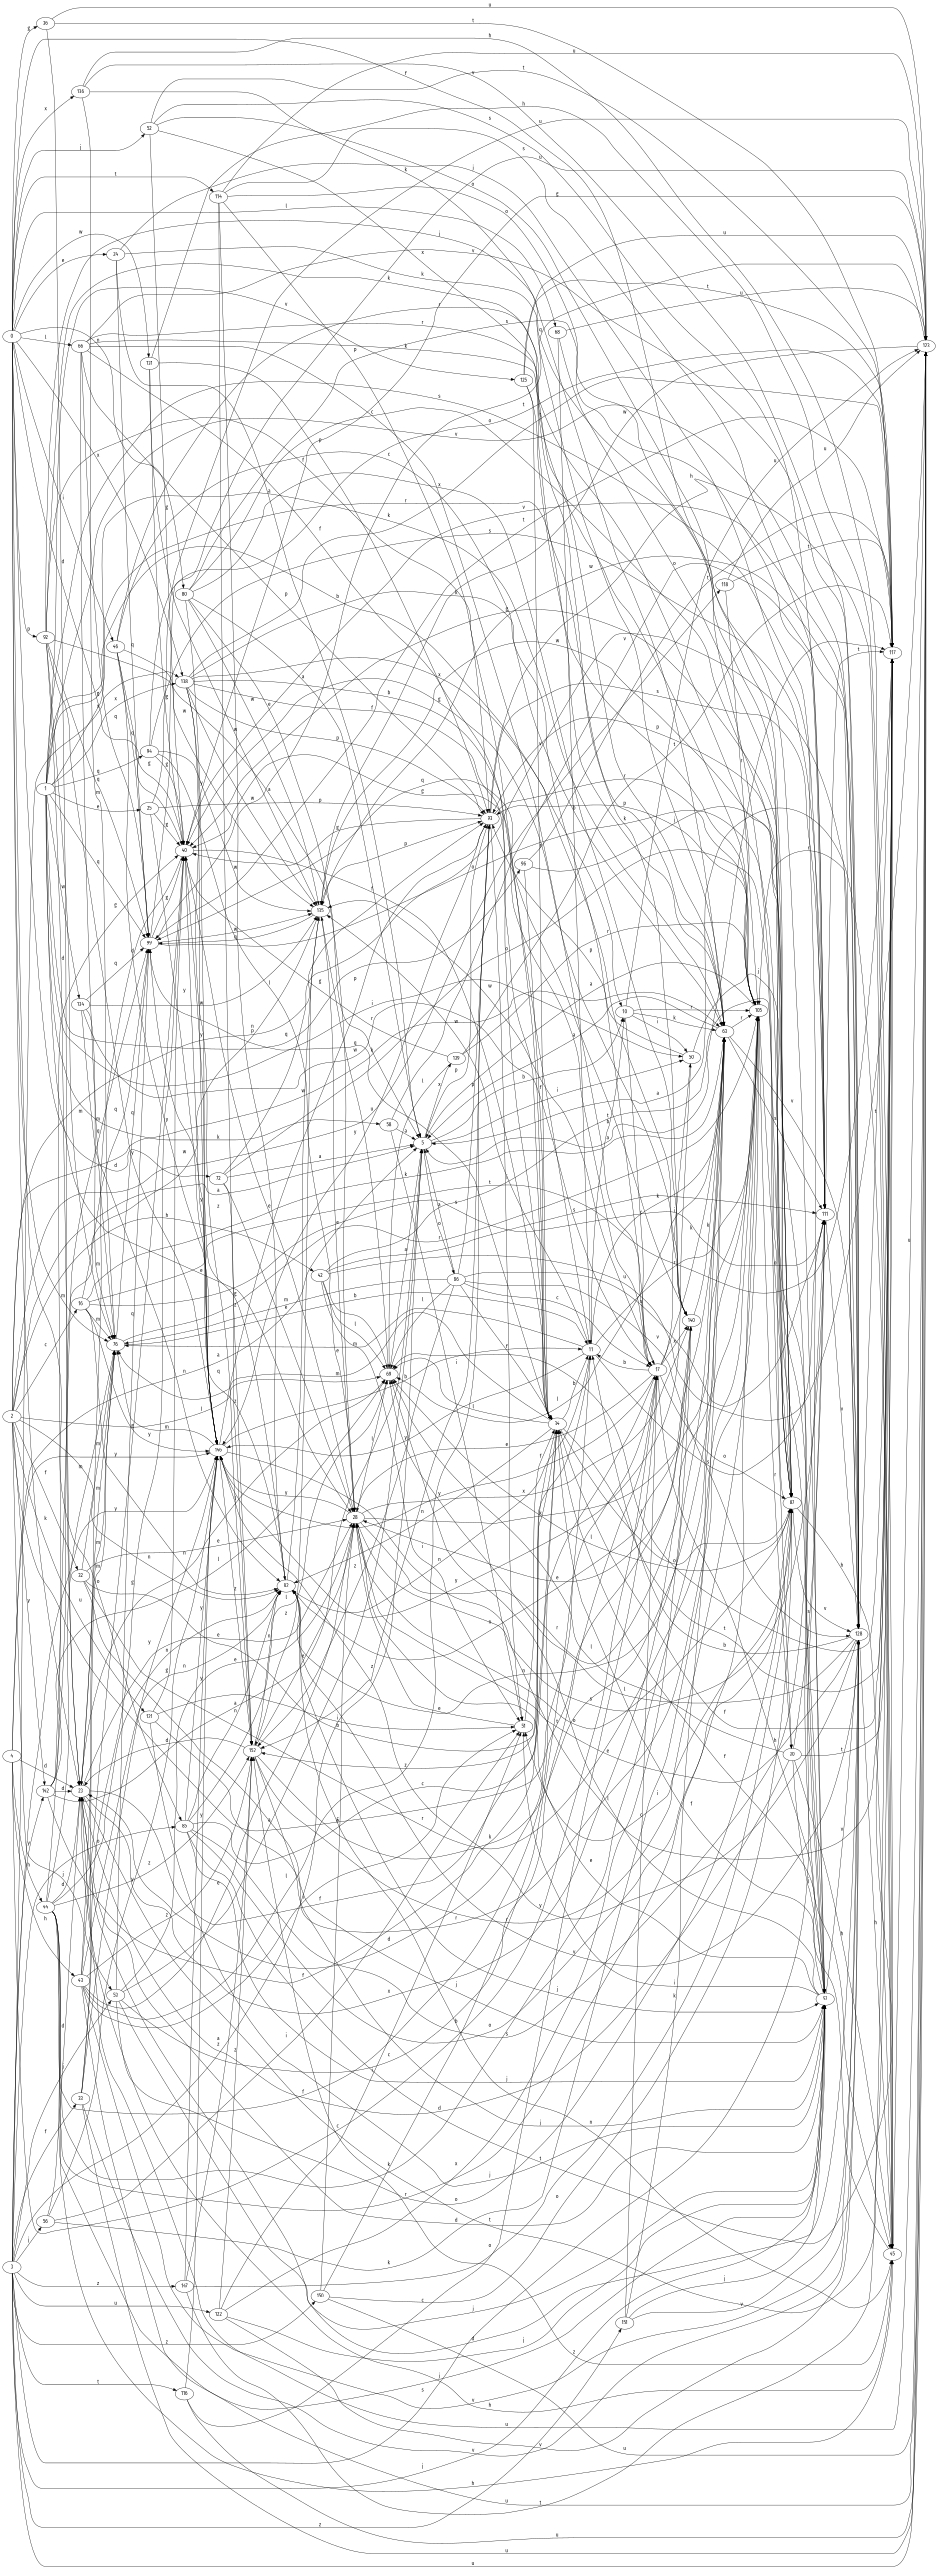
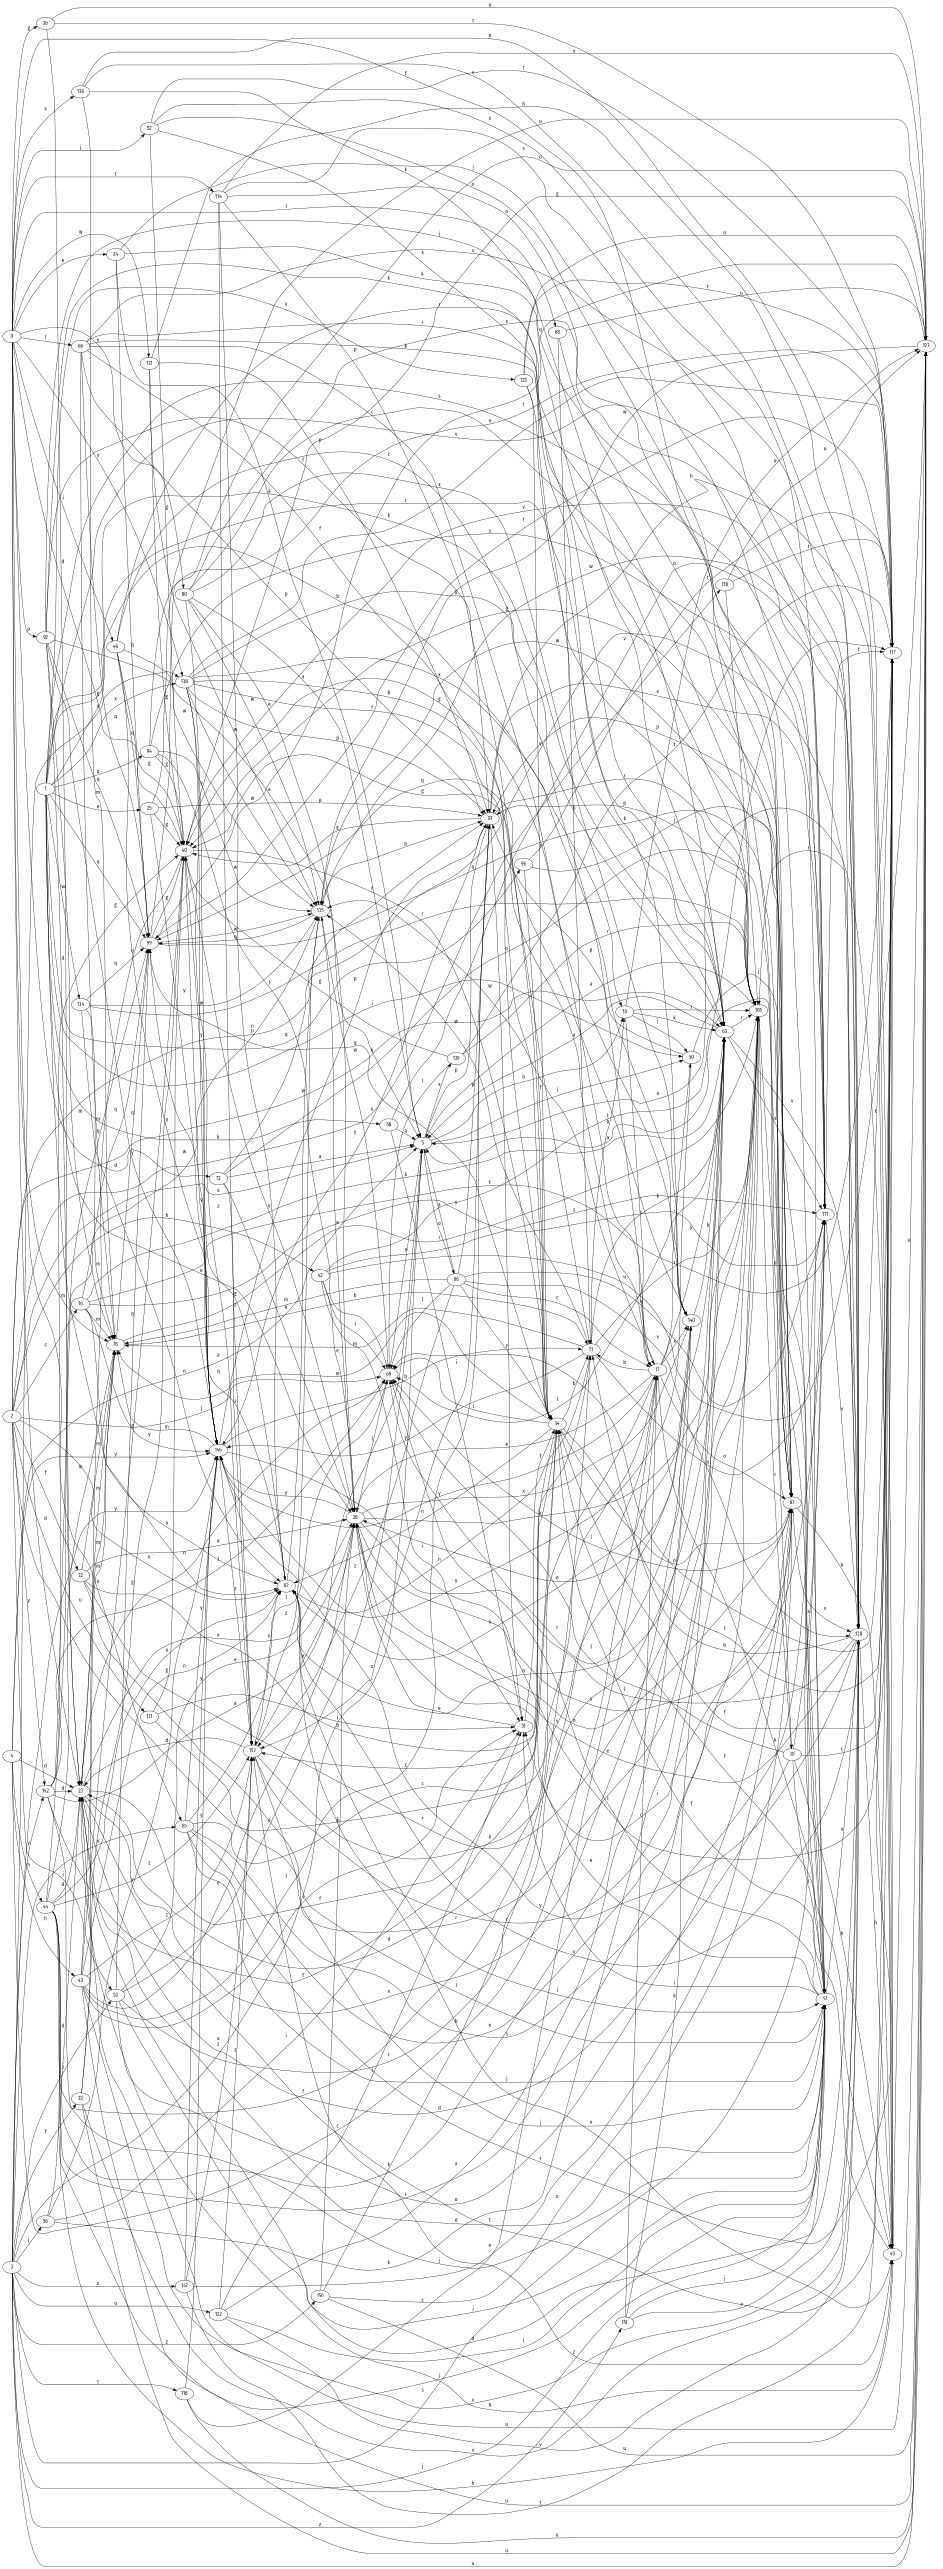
  strict digraph {
    fontname="Fira Sans"
    rankdir=LR
    node [fontname="Fira Sans"]
    edge [fontname="Fira Sans"]
    0
    23
    24
    30
    36
    40
    46
    52
    66
    68
    72
    76
    80
    85
    92
    114
    131
    136
    138
    28
    69
    123
    117
    45
    140
    34
    63
    99
    5
    57
    111
    128
    146
    105
    17
    87
    93
    11
    152
    135
    82
    1
    10
    25
    50
    58
    94
    96
    125
    134
    51
    2
    16
    32
    42
    53
    118
    121
    142
    86
    139
    3
    33
    56
    116
    122
    147
    150
    151
    4
    43
    44
-   0 -> 23 [label=k]
+   0 -> 23 [label=d]
    0 -> 24 [label=e]
    0 -> 30 [label=f]
    0 -> 36 [label=g]
    0 -> 40 [label=g]
    0 -> 46 [label=i]
    0 -> 52 [label=j]
    0 -> 66 [label=l]
    0 -> 68 [label=l]
    0 -> 72 [label=d]
    0 -> 76 [label=m]
    0 -> 80 [label=n]
    0 -> 85 [label=o]
    0 -> 92 [label=p]
    0 -> 114 [label=t]
    0 -> 131 [label=w]
    0 -> 136 [label=x]
    0 -> 138 [label=x]
    23 -> 76 [label=m]
    23 -> 28 [label=e]
    23 -> 69 [label=l]
    23 -> 123 [label=u]
    23 -> 117 [label=t]
    23 -> 45 [label=h]
    23 -> 140 [label=x]
    23 -> 34 [label=f]
    24 -> 63 [label=k]
    24 -> 99 [label=q]
    24 -> 5 [label=a]
    24 -> 57 [label=j]
    30 -> 23 [label=d]
    30 -> 69 [label=l]
    30 -> 117 [label=t]
    30 -> 45 [label=h]
    30 -> 57 [label=j]
    30 -> 111 [label=s]
    36 -> 23 [label=d]
    36 -> 123 [label=u]
    36 -> 117 [label=t]
    40 -> 23 [label=d]
    40 -> 28 [label=e]
    40 -> 34 [label=f]
    40 -> 128 [label=v]
    40 -> 146 [label=y]
    46 -> 40 [label=g]
    46 -> 99 [label=q]
    46 -> 5 [label=a]
    46 -> 146 [label=y]
    46 -> 105 [label=r]
    46 -> 17 [label=c]
    52 -> 40 [label=g]
    52 -> 117 [label=t]
    52 -> 140 [label=x]
    52 -> 111 [label=s]
    52 -> 87 [label=o]
    66 -> 76 [label=m]
    66 -> 34 [label=f]
    66 -> 63 [label=k]
    66 -> 99 [label=q]
    66 -> 128 [label=v]
    66 -> 105 [label=r]
    66 -> 17 [label=c]
    66 -> 93 [label=p]
    68 -> 123 [label=u]
    68 -> 87 [label=o]
    68 -> 11 [label=b]
    72 -> 28 [label=e]
    72 -> 5 [label=a]
    72 -> 128 [label=v]
    72 -> 87 [label=o]
    72 -> 152 [label=z]
    76 -> 99 [label=q]
    76 -> 105 [label=r]
    76 -> 11 [label=b]
    80 -> 28 [label=e]
    80 -> 140 [label=x]
    80 -> 5 [label=a]
    80 -> 111 [label=s]
    80 -> 146 [label=y]
    80 -> 87 [label=o]
    80 -> 135 [label=w]
    85 -> 69 [label=l]
    85 -> 117 [label=t]
    85 -> 57 [label=j]
    85 -> 111 [label=s]
    85 -> 146 [label=y]
    85 -> 17 [label=c]
    85 -> 87 [label=o]
    92 -> 23 [label=d]
    92 -> 76 [label=m]
    92 -> 34 [label=f]
    92 -> 63 [label=k]
    92 -> 99 [label=q]
    92 -> 57 [label=j]
    92 -> 146 [label=y]
    92 -> 135 [label=w]
    114 -> 123 [label=u]
    114 -> 111 [label=s]
    114 -> 87 [label=o]
    114 -> 93 [label=p]
    114 -> 152 [label=z]
    114 -> 82 [label=n]
    131 -> 40 [label=g]
    131 -> 45 [label=h]
    131 -> 93 [label=p]
    131 -> 135 [label=w]
    136 -> 76 [label=m]
    136 -> 45 [label=h]
    136 -> 63 [label=k]
    136 -> 128 [label=v]
    138 -> 117 [label=t]
    138 -> 140 [label=x]
    138 -> 34 [label=f]
    138 -> 63 [label=k]
    138 -> 146 [label=y]
    138 -> 93 [label=p]
    138 -> 11 [label=b]
    138 -> 152 [label=z]
    138 -> 135 [label=w]
    28 -> 69 [label=l]
    28 -> 140 [label=x]
    28 -> 63 [label=k]
    28 -> 111 [label=s]
    28 -> 146 [label=y]
    28 -> 105 [label=r]
    28 -> 87 [label=o]
    69 -> 5 [label=a]
    69 -> 135 [label=w]
    123 -> 40 [label=g]
    123 -> 99 [label=q]
    123 -> 135 [label=w]
    117 -> 69 [label=l]
    117 -> 34 [label=f]
    45 -> 123 [label=u]
    45 -> 34 [label=f]
    45 -> 5 [label=a]
    45 -> 152 [label=z]
    140 -> 23 [label=d]
    140 -> 40 [label=g]
    140 -> 63 [label=k]
    140 -> 99 [label=q]
    140 -> 82 [label=n]
    34 -> 76 [label=m]
    34 -> 69 [label=l]
    34 -> 117 [label=t]
    34 -> 99 [label=q]
    34 -> 87 [label=o]
    34 -> 11 [label=b]
    34 -> 152 [label=z]
    34 -> 82 [label=n]
    63 -> 69 [label=l]
    63 -> 5 [label=a]
    63 -> 111 [label=s]
    63 -> 128 [label=v]
    63 -> 105 [label=r]
    99 -> 40 [label=g]
    99 -> 123 [label=u]
    99 -> 117 [label=t]
    99 -> 87 [label=o]
    99 -> 135 [label=w]
    5 -> 93 [label=p]
    5 -> 10 [label=b]
    5 -> 50 [label=i]
    5 -> 86 [label=o]
    5 -> 139 [label=x]
    57 -> 23 [label=d]
    57 -> 40 [label=g]
    57 -> 28 [label=e]
    57 -> 69 [label=l]
    57 -> 34 [label=f]
    57 -> 128 [label=v]
    57 -> 93 [label=p]
    57 -> 51 [label=i]
    111 -> 117 [label=t]
    111 -> 128 [label=v]
    128 -> 23 [label=d]
    128 -> 28 [label=e]
    128 -> 69 [label=l]
    128 -> 117 [label=t]
    128 -> 45 [label=h]
    128 -> 146 [label=y]
    128 -> 105 [label=r]
    128 -> 11 [label=b]
    128 -> 135 [label=w]
    146 -> 76 [label=m]
    146 -> 117 [label=t]
    146 -> 93 [label=p]
    146 -> 11 [label=b]
    146 -> 152 [label=z]
    105 -> 30 [label=r]
    105 -> 28 [label=e]
    105 -> 5 [label=a]
    105 -> 87 [label=o]
    105 -> 93 [label=p]
    105 -> 82 [label=n]
    17 -> 40 [label=g]
    17 -> 28 [label=e]
    17 -> 45 [label=h]
    17 -> 140 [label=x]
    17 -> 63 [label=k]
    17 -> 146 [label=y]
    17 -> 87 [label=o]
    17 -> 11 [label=b]
    17 -> 135 [label=w]
    17 -> 50 [label=i]
    87 -> 69 [label=l]
    87 -> 45 [label=h]
    87 -> 5 [label=a]
    87 -> 128 [label=v]
    87 -> 135 [label=w]
    87 -> 51 [label=i]
    93 -> 40 [label=g]
    93 -> 45 [label=h]
    93 -> 111 [label=s]
    93 -> 146 [label=y]
    93 -> 105 [label=r]
    93 -> 152 [label=z]
    93 -> 51 [label=i]
    11 -> 76 [label=m]
    11 -> 63 [label=k]
    11 -> 111 [label=s]
    11 -> 146 [label=y]
    11 -> 105 [label=r]
    11 -> 135 [label=w]
    11 -> 82 [label=n]
    11 -> 10 [label=b]
    152 -> 23 [label=d]
    152 -> 28 [label=e]
    152 -> 63 [label=k]
    152 -> 57 [label=j]
    152 -> 105 [label=r]
    152 -> 82 [label=n]
    135 -> 28 [label=e]
    135 -> 99 [label=q]
    135 -> 93 [label=p]
    135 -> 152 [label=z]
    82 -> 40 [label=g]
    82 -> 45 [label=n]
    82 -> 99 [label=q]
    82 -> 57 [label=j]
    82 -> 128 [label=v]
    82 -> 135 [label=w]
    1 -> 138 [label=x]
    1 -> 28 [label=e]
    1 -> 63 [label=k]
    1 -> 99 [label=q]
    1 -> 111 [label=s]
    1 -> 128 [label=v]
    1 -> 105 [label=r]
-   85 -> 82 [label=n]
+   1 -> 82 [label=n]
    1 -> 10 [label=b]
    1 -> 25 [label=e]
    1 -> 50 [label=i]
    1 -> 58 [label=k]
    1 -> 94 [label=q]
    1 -> 96 [label=q]
    1 -> 125 [label=v]
    1 -> 134 [label=w]
    10 -> 123 [label=u]
    10 -> 63 [label=k]
    10 -> 105 [label=r]
    10 -> 17 [label=c]
    10 -> 50 [label=i]
    25 -> 40 [label=g]
    25 -> 123 [label=u]
    25 -> 146 [label=y]
    25 -> 93 [label=p]
    50 -> 57 [label=j]
    50 -> 146 [label=y]
    50 -> 93 [label=p]
    58 -> 5 [label=a]
    58 -> 128 [label=v]
    58 -> 51 [label=i]
    94 -> 40 [label=g]
    94 -> 69 [label=l]
    94 -> 117 [label=t]
    94 -> 111 [label=s]
    94 -> 135 [label=w]
    96 -> 117 [label=t]
    96 -> 34 [label=f]
    96 -> 57 [label=j]
    125 -> 123 [label=u]
    125 -> 117 [label=t]
    125 -> 34 [label=f]
    125 -> 63 [label=k]
    134 -> 76 [label=m]
    134 -> 99 [label=q]
-   134 -> 17 [label=r]
+   134 -> 105 [label=r]
    134 -> 135 [label=w]
    134 -> 82 [label=n]
    51 -> 28 [label=e]
    51 -> 34 [label=f]
    2 -> 69 [label=l]
    2 -> 63 [label=k]
    2 -> 5 [label=a]
    2 -> 17 [label=c]
    2 -> 93 [label=p]
    2 -> 82 [label=n]
    2 -> 16 [label=c]
    2 -> 32 [label=f]
    2 -> 42 [label=h]
    2 -> 53 [label=j]
    2 -> 118 [label=u]
    2 -> 121 [label=u]
    2 -> 142 [label=y]
    16 -> 76 [label=m]
    16 -> 117 [label=t]
    16 -> 63 [label=k]
    16 -> 99 [label=q]
    16 -> 111 [label=s]
    16 -> 146 [label=y]
    16 -> 82 [label=n]
    32 -> 76 [label=m]
    32 -> 28 [label=e]
    32 -> 57 [label=j]
    32 -> 105 [label=r]
    32 -> 11 [label=b]
    42 -> 28 [label=e]
    42 -> 69 [label=l]
    42 -> 123 [label=u]
    42 -> 117 [label=t]
    42 -> 111 [label=s]
    42 -> 51 [label=i]
    53 -> 28 [label=e]
    53 -> 99 [label=q]
    53 -> 5 [label=a]
    53 -> 57 [label=j]
    53 -> 17 [label=c]
    53 -> 87 [label=o]
    118 -> 123 [label=u]
    118 -> 117 [label=t]
    118 -> 105 [label=r]
    121 -> 40 [label=g]
    121 -> 105 [label=r]
    121 -> 51 [label=i]
    142 -> 23 [label=d]
    142 -> 40 [label=g]
    142 -> 69 [label=l]
    142 -> 34 [label=f]
    142 -> 99 [label=q]
    142 -> 5 [label=a]
-   121 -> 57 [label=j]
+   142 -> 57 [label=j]
    86 -> 76 [label=m]
    86 -> 69 [label=l]
    86 -> 34 [label=f]
    86 -> 5 [label=a]
    86 -> 111 [label=s]
    86 -> 128 [label=v]
    86 -> 17 [label=c]
    86 -> 93 [label=p]
    86 -> 152 [label=z]
    139 -> 40 [label=g]
    139 -> 69 [label=l]
    139 -> 117 [label=t]
    139 -> 105 [label=r]
    3 -> 85 [label=o]
    3 -> 138 [label=x]
    3 -> 123 [label=u]
    3 -> 5 [label=a]
    3 -> 57 [label=j]
    3 -> 111 [label=s]
    3 -> 146 [label=y]
    3 -> 53 [label=j]
    3 -> 142 [label=y]
    3 -> 33 [label=f]
    3 -> 56 [label=j]
    3 -> 116 [label=t]
    3 -> 122 [label=u]
    3 -> 147 [label=z]
    3 -> 150 [label=z]
    3 -> 151 [label=z]
    33 -> 40 [label=g]
    33 -> 76 [label=m]
    33 -> 123 [label=u]
    33 -> 128 [label=v]
-   33 -> 146 [label=y]
    56 -> 23 [label=d]
    56 -> 63 [label=k]
    56 -> 146 [label=y]
    56 -> 51 [label=i]
    116 -> 123 [label=u]
    116 -> 146 [label=y]
    116 -> 17 [label=c]
    122 -> 140 [label=x]
    122 -> 57 [label=j]
    122 -> 128 [label=v]
    122 -> 152 [label=z]
    122 -> 51 [label=i]
    147 -> 117 [label=t]
    147 -> 146 [label=y]
    147 -> 87 [label=o]
    147 -> 152 [label=z]
    150 -> 28 [label=e]
    150 -> 123 [label=u]
    150 -> 87 [label=o]
    150 -> 11 [label=b]
    151 -> 63 [label=k]
    151 -> 57 [label=j]
    151 -> 128 [label=v]
    151 -> 17 [label=c]
    4 -> 23 [label=d]
    4 -> 5 [label=a]
    4 -> 146 [label=y]
    4 -> 17 [label=c]
    4 -> 43 [label=h]
    4 -> 44 [label=h]
    43 -> 40 [label=g]
    43 -> 76 [label=m]
    43 -> 28 [label=e]
    43 -> 123 [label=u]
    43 -> 128 [label=v]
    43 -> 93 [label=l]
    43 -> 152 [label=z]
    43 -> 82 [label=n]
    43 -> 51 [label=i]
    44 -> 23 [label=d]
    44 -> 76 [label=m]
    44 -> 45 [label=h]
    44 -> 34 [label=f]
    44 -> 63 [label=k]
    44 -> 57 [label=j]
    44 -> 105 [label=r]
    44 -> 152 [label=z]
    44 -> 135 [label=w]
    44 -> 82 [label=n]
  }
